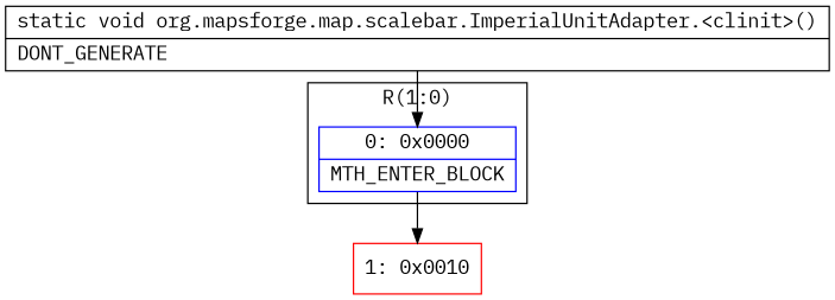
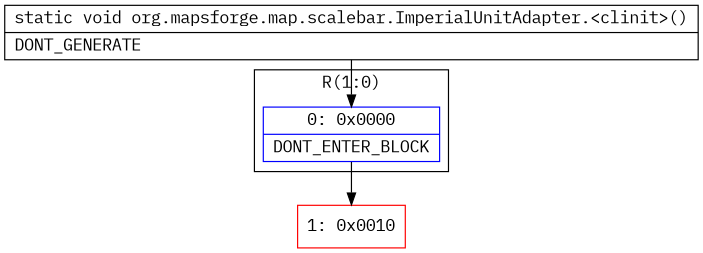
  digraph {
    fontname="IBM Plex Mono"
    node [shape=record fontname="IBM Plex Mono"]
    edge [fontname="IBM Plex Mono"]
-   n1 [color=blue label="{0\:\ 0x0000|MTH_ENTER_BLOCK\l}"]
+   n1 [color=blue label="{0\:\ 0x0000|DONT_ENTER_BLOCK\l}"]
    n2 [color=red label="{1\:\ 0x0010}"]
    n3 [label="{static void org.mapsforge.map.scalebar.ImperialUnitAdapter.\<clinit\>()  | DONT_GENERATE\l}"]
    subgraph cluster_1 {
      label="R(1:0)"
      n1
    }
    n1 -> n2
    n3 -> n1
  }
